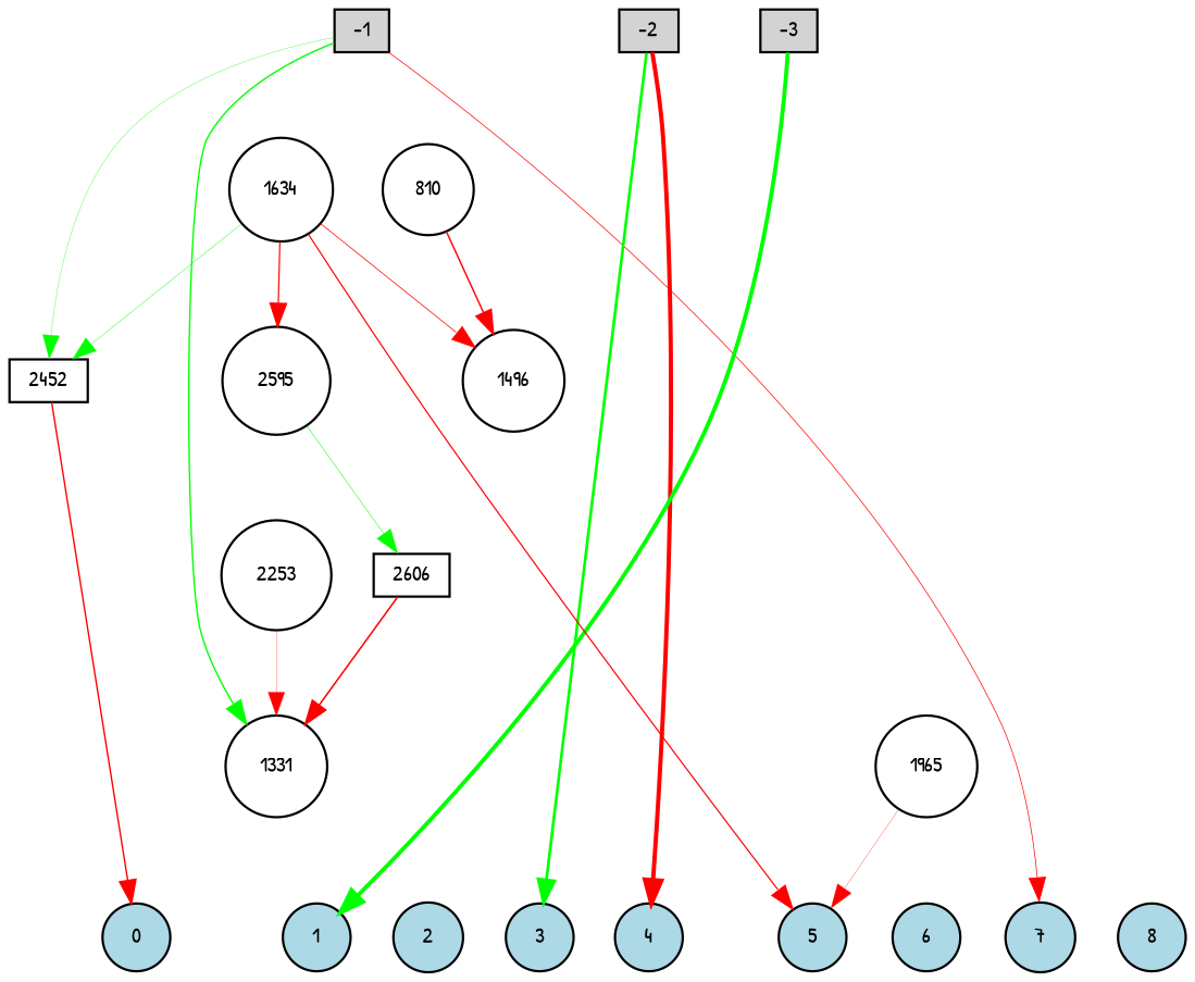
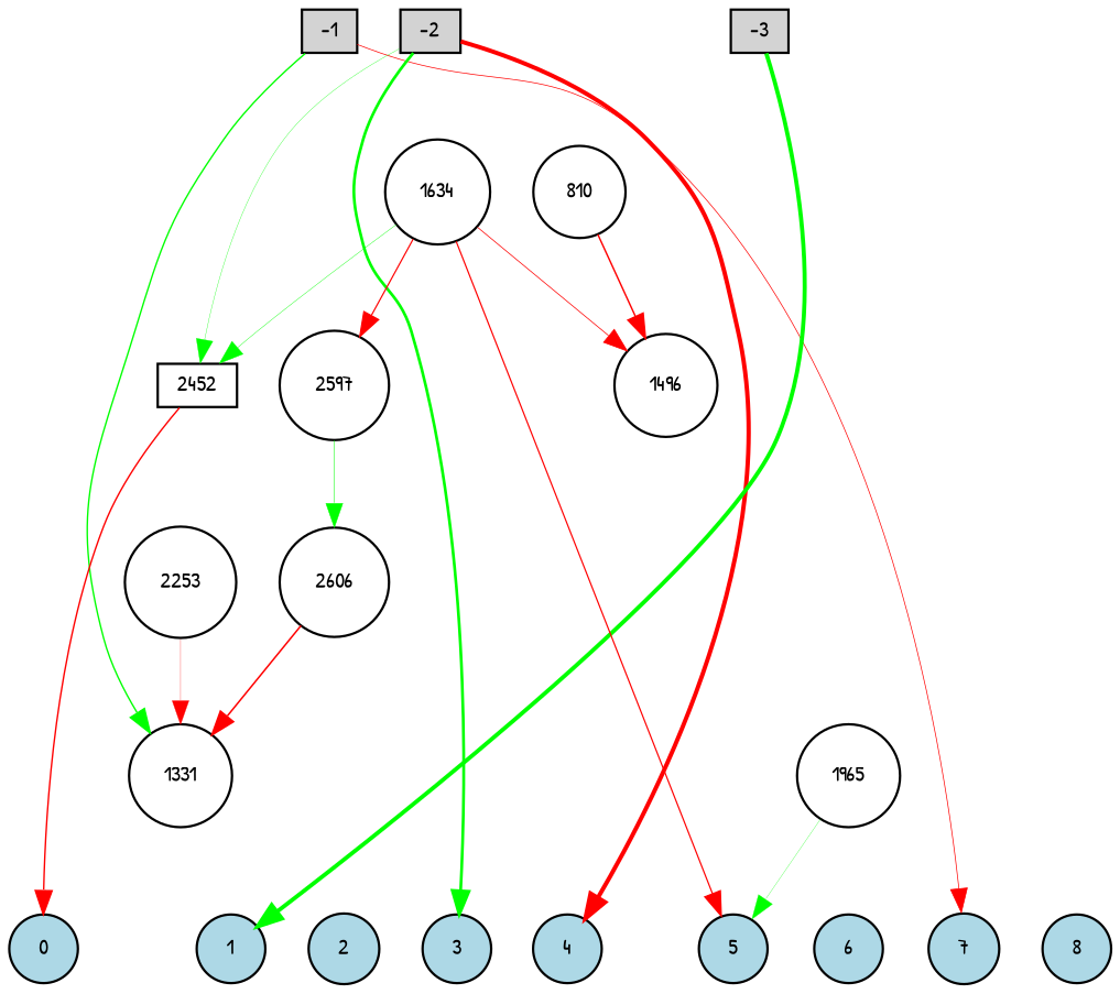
  digraph {
    fontname="Patrick Hand"
    node [fillcolor=lightblue fontname="Patrick Hand" fontsize=9 shape=circle style=filled]
    edge [fontname="Patrick Hand" style=solid]
    -1 [fillcolor=lightgray height=0.2 shape=box width=0.2]
    -2 [fillcolor=lightgray height=0.2 shape=box width=0.2]
    -3 [fillcolor=lightgray height=0.2 shape=box width=0.2]
    0 [height=0.2 width=0.2]
    1 [height=0.2 width=0.2]
    2 [height=0.2 width=0.2]
    3 [height=0.2 width=0.2]
    4 [height=0.2 width=0.2]
    5 [height=0.2 width=0.2]
    6 [height=0.2 width=0.2]
    7 [height=0.2 width=0.2]
    8 [height=0.2 width=0.2]
    2452 [fillcolor=white height=0.2 shape=box width=0.2]
    1331 [height=0.2 width=0.2 fillcolor="" style=""]
    1634 [fillcolor=white height=0.2 width=0.2]
    1496 [height=0.2 width=0.2 fillcolor="" style=""]
-   2597 [height=0.2 width=0.2 label=2595 fillcolor="" style=""]
-   2606 [height=0.2 shape=box width=0.2 fillcolor="" style=""]
+   2597 [height=0.2 width=0.2 fillcolor="" style=""]
+   2606 [height=0.2 width=0.2 fillcolor="" style=""]
    1965 [fillcolor=white height=0.2 width=0.2]
    2253 [height=0.2 width=0.2 fillcolor="" style=""]
    810 [height=0.2 width=0.2 fillcolor="" style=""]
    subgraph sub_1 {
      rank=source
      -1
      -2
      -3
    }
    subgraph sub_2 {
      rank=sink
      0
      1
      2
      3
      4
      5
      6
      7
      8
    }
    -1 -> -2 [style=invis]
    -1 -> 7 [color=red penwidth=0.31384337862141554]
-   -1 -> 2452 [color=green penwidth=0.14434131841903042]
+   -2 -> 2452 [color=green penwidth=0.14434131841903042]
    -1 -> 1331 [color=green penwidth=0.618887809349685]
    -2 -> -3 [style=invis]
    -2 -> 3 [color=green penwidth=1.19825892203506]
    -2 -> 4 [color=red penwidth=1.7987232631285908]
    -3 -> 1 [color=green penwidth=1.7220373817362296]
    0 -> 1 [style=invis]
    1 -> 2 [style=invis]
    2 -> 3 [style=invis]
    3 -> 4 [style=invis]
    4 -> 5 [style=invis]
    5 -> 6 [style=invis]
    6 -> 7 [style=invis]
    7 -> 8 [style=invis]
    2452 -> 0 [color=red penwidth=0.6277676257991357]
    1634 -> 5 [color=red penwidth=0.5396202046093768]
    1634 -> 2452 [color=green penwidth=0.17739212030162144]
    1634 -> 1496 [color=red penwidth=0.3259927518058179]
    1634 -> 2597 [color=red penwidth=0.5317141398166851]
    2597 -> 2606 [color=green penwidth=0.22094507193967772]
    2606 -> 1331 [color=red penwidth=0.6837340238087828]
-   1965 -> 5 [color=red penwidth=0.12022507696010873]
+   1965 -> 5 [color=green penwidth=0.12022507696010873]
    2253 -> 1331 [color=red penwidth=0.12506621764054573]
    810 -> 1496 [color=red penwidth=0.6412236286789286]
  }
